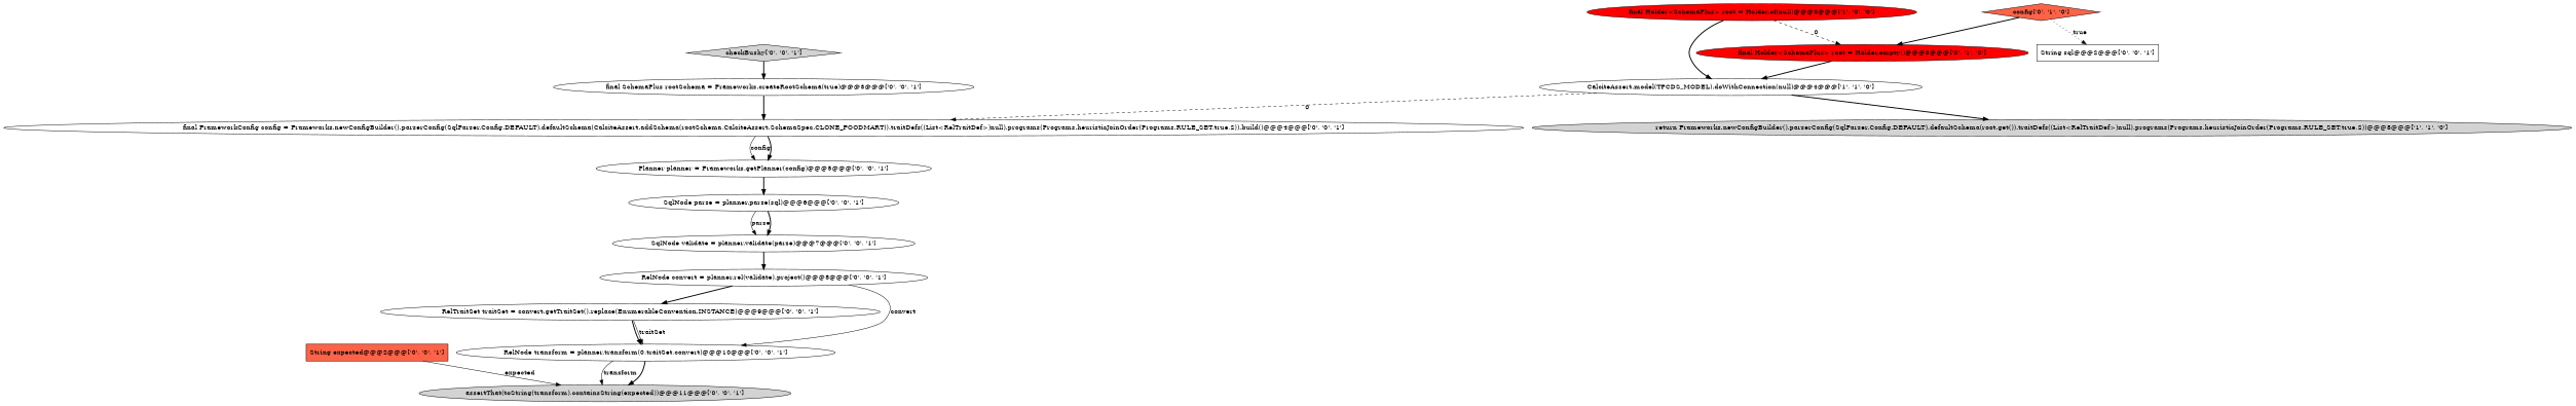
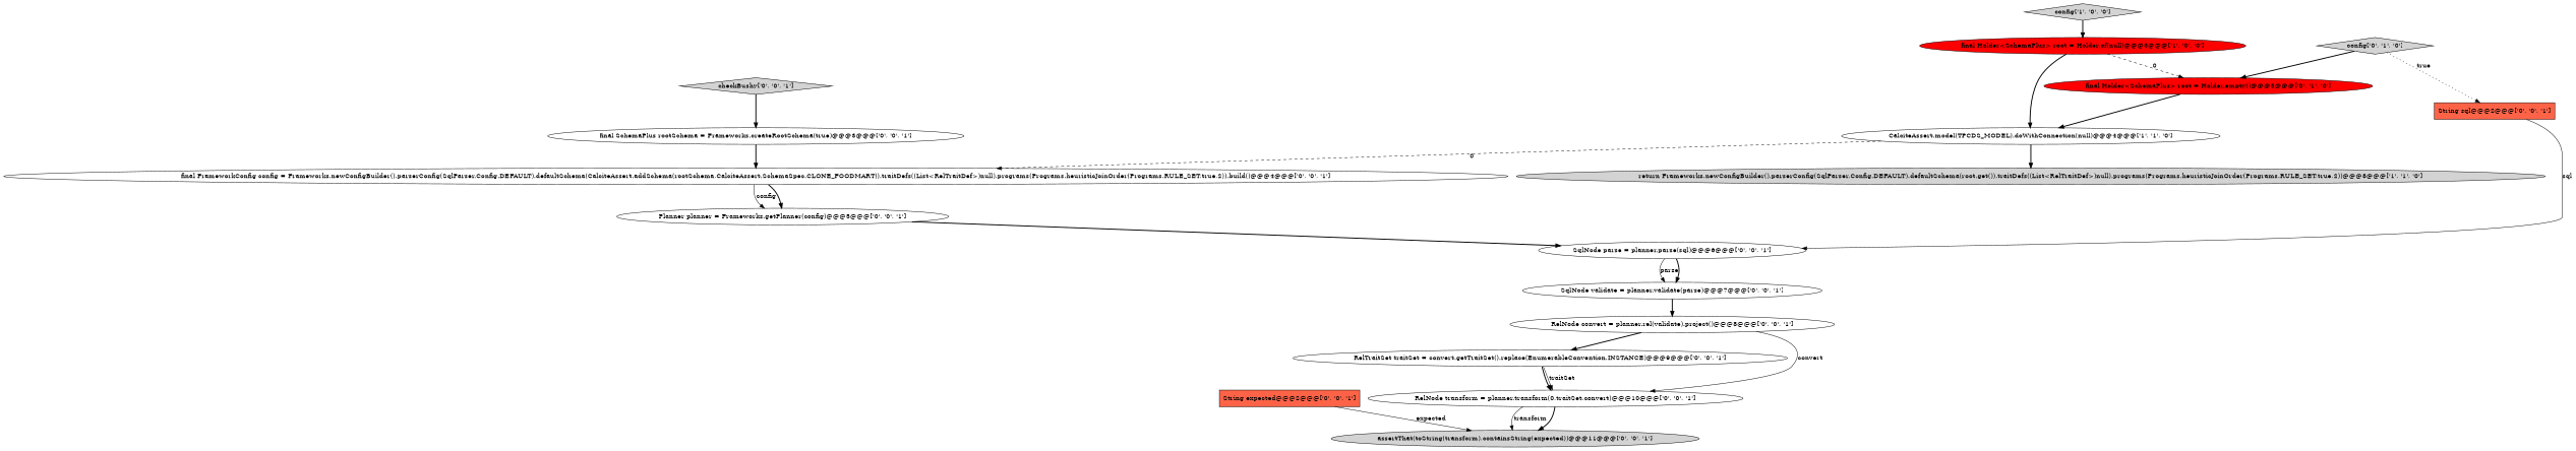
  digraph {
    node [fillcolor=white shape=ellipse style=filled]
    edge [style=bold]
    n1 [label="SqlNode parse = planner.parse(sql)@@@6@@@['0', '0', '1']"]
    n2 [label="SqlNode validate = planner.validate(parse)@@@7@@@['0', '0', '1']"]
    n3 [label="RelNode convert = planner.rel(validate).project()@@@8@@@['0', '0', '1']"]
    n4 [label="final SchemaPlus rootSchema = Frameworks.createRootSchema(true)@@@3@@@['0', '0', '1']"]
    n5 [label="final FrameworkConfig config = Frameworks.newConfigBuilder().parserConfig(SqlParser.Config.DEFAULT).defaultSchema(CalciteAssert.addSchema(rootSchema,CalciteAssert.SchemaSpec.CLONE_FOODMART)).traitDefs((List<RelTraitDef>)null).programs(Programs.heuristicJoinOrder(Programs.RULE_SET,true,2)).build()@@@4@@@['0', '0', '1']"]
    n6 [label="Planner planner = Frameworks.getPlanner(config)@@@5@@@['0', '0', '1']"]
    n7 [fillcolor=red label="final Holder<SchemaPlus> root = Holder.of(null)@@@3@@@['1', '0', '0']"]
    n8 [fillcolor=red label="final Holder<SchemaPlus> root = Holder.empty()@@@3@@@['0', '1', '0']"]
    n9 [label="CalciteAssert.model(TPCDS_MODEL).doWithConnection(null)@@@4@@@['1', '1', '0']"]
    n10 [fillcolor=lightgray label="return Frameworks.newConfigBuilder().parserConfig(SqlParser.Config.DEFAULT).defaultSchema(root.get()).traitDefs((List<RelTraitDef>)null).programs(Programs.heuristicJoinOrder(Programs.RULE_SET,true,2))@@@8@@@['1', '1', '0']"]
+   n11 [fillcolor=lightgray label="config['1', '0', '0']" shape=diamond]
    n12 [label="RelTraitSet traitSet = convert.getTraitSet().replace(EnumerableConvention.INSTANCE)@@@9@@@['0', '0', '1']"]
    n13 [label="RelNode transform = planner.transform(0,traitSet,convert)@@@10@@@['0', '0', '1']"]
    n14 [fillcolor=lightgray label="assertThat(toString(transform),containsString(expected))@@@11@@@['0', '0', '1']"]
    n15 [fillcolor=lightgray label="checkBushy['0', '0', '1']" shape=diamond]
-   n16 [label="String sql@@@2@@@['0', '0', '1']" shape=box]
+   n16 [fillcolor=tomato label="String sql@@@2@@@['0', '0', '1']" shape=box]
    n17 [fillcolor=tomato label="String expected@@@2@@@['0', '0', '1']" shape=box]
-   n18 [fillcolor=tomato label="config['0', '1', '0']" shape=diamond]
+   n18 [fillcolor=lightgray label="config['0', '1', '0']" shape=diamond]
    n1 -> n2 [label=parse style=solid]
    n1 -> n2
    n2 -> n3
    n3 -> n12
    n3 -> n13 [label=convert style=solid]
    n4 -> n5
    n5 -> n6 [label=config style=solid]
    n5 -> n6
    n6 -> n1
    n7 -> n8 [label=0 style=dashed]
    n7 -> n9
    n8 -> n9
    n9 -> n5 [label=0 style=dashed]
    n9 -> n10
+   n11 -> n7
    n12 -> n13 [label=traitSet style=solid]
    n12 -> n13
    n13 -> n14
    n13 -> n14 [label=transform style=solid]
    n15 -> n4
+   n16 -> n1 [label=sql style=solid]
    n17 -> n14 [label=expected style=solid]
    n18 -> n8
    n18 -> n16 [label=true style=dotted]
  }
